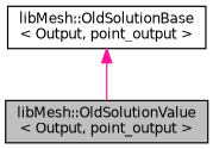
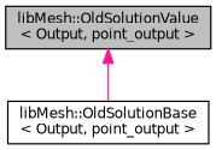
  digraph {
    fontname="DejaVu Sans"
    node [color=black fontname="DejaVu Sans" fontsize=10 shape=record style=filled]
    n1 [fillcolor=grey75 fontcolor=black height=0.2 label="libMesh::OldSolutionValue\l\< Output, point_output \>" width=0.4]
    n2 [fillcolor=white height=0.2 label="libMesh::OldSolutionBase\l\< Output, point_output \>" width=0.4]
-   n2 -> n1 [color=deeppink dir=back fontname="DejaVu Sans" fontsize=10 labelfontname=Helvetica labelfontsize=10 style=solid]
+   n1 -> n2 [color=deeppink dir=back fontname="DejaVu Sans" fontsize=10 labelfontname=Helvetica labelfontsize=10 style=solid]
  }
